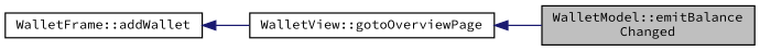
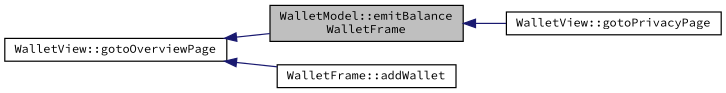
  digraph {
    fontname="Source Code Pro"
    rankdir=LR
    node [color=black fillcolor=white fontname="Source Code Pro" fontsize=10 shape=record style=filled]
    edge [color=midnightblue dir=back fontname="Source Code Pro" fontsize=10 labelfontname=Helvetica labelfontsize=10 style=solid]
-   n1 [fillcolor=grey75 fontcolor=black height=0.2 label="WalletModel::emitBalance\lChanged" width=0.4]
+   n1 [fillcolor=grey75 fontcolor=black height=0.2 label="WalletModel::emitBalance\lWalletFrame" width=0.4]
+   n2 [height=0.2 label="WalletView::gotoPrivacyPage" width=0.4]
    n3 [height=0.2 label="WalletView::gotoOverviewPage" width=0.4]
    n4 [height=0.2 label="WalletFrame::addWallet" width=0.4]
+   n1 -> n2
    n3 -> n1
-   n4 -> n3
+   n3 -> n4
  }
